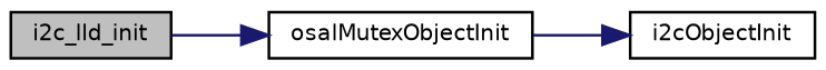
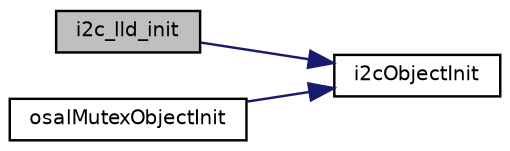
  digraph {
    rankdir=LR
    node [color=black fontname=Helvetica fontsize=8 shape=record]
    edge [color=midnightblue fontname=Helvetica fontsize=8 labelfontname=Helvetica labelfontsize=8 style=solid]
    n1 [fillcolor=grey75 fontcolor=black height=0.2 label=i2c_lld_init style=filled width=0.4]
    n2 [height=0.2 label=i2cObjectInit width=0.4]
    n3 [height=0.2 label=osalMutexObjectInit width=0.4]
-   n1 -> n3
+   n1 -> n2
    n3 -> n2
  }
